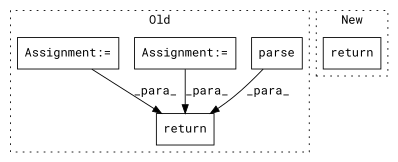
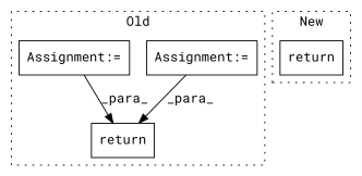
  digraph {
    fontname="Roboto Mono"
    node [a=41 shape=box fontname="Roboto Mono"]
    edge [fontname="Roboto Mono"]
-   n1 [a=32 l="6,1" label=parse s="954,972"]
    n2 [l=12 label=return s=1389]
    n3 [a=7 l=5 label="Assignment:=" s=744]
    n4 [a=7 l=9 label="Assignment:=" s=781]
    n5 [l=7 label=return s=442]
    subgraph cluster_1 {
      label=Old
      style=dotted
-     n1
      n2
      n3
      n4
    }
    subgraph cluster_2 {
      label=New
      style=dotted
      n5
    }
-   n1 -> n2 [label=_para_]
    n3 -> n2 [label=_para_]
    n4 -> n2 [label=_para_]
  }
